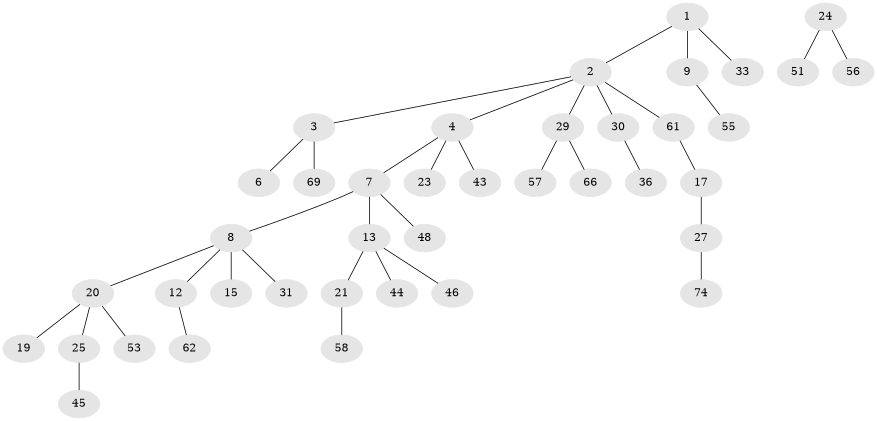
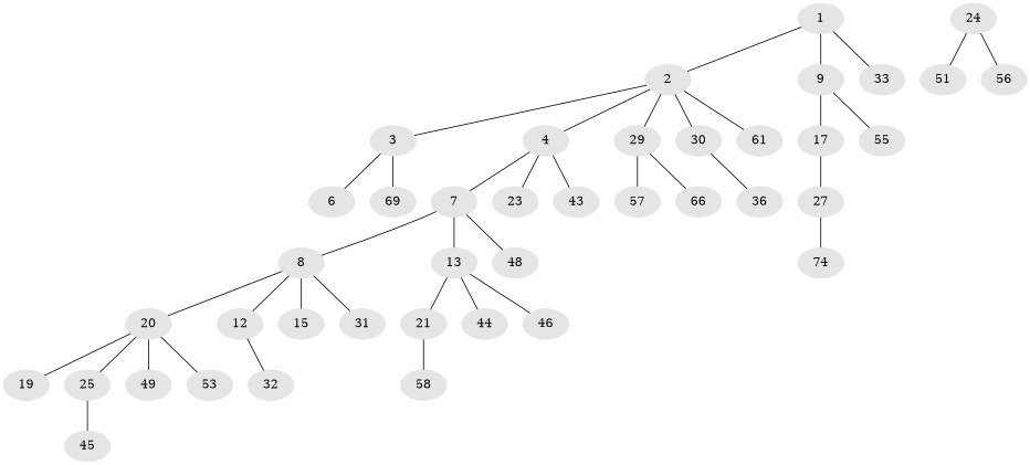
  graph {
    node [color=gray90 style=filled]
    1 [super="+18"]
    2 [super="+35"]
    9 [super="+20"]
    33
    3 [super="+34"]
    4 [super="+5"]
    29 [super="+65"]
    30
    61
    17
    55 [super="+71"]
    6 [super="+42"]
    69
    7 [super="+47"]
    23 [super="+60"]
    43
    57
    66
    36 [super="+50"]
    8 [super="+37"]
    13 [super="+26"]
    48
    n23 [label=20 super="+11"]
    12 [super="+14"]
    15 [super="+54"]
    31
    21 [super="+52"]
    44 [super="+63"]
    46 [super="+67"]
    19
    25 [super="+40"]
+   49
    53
-   32 [super="+41" label=62]
+   32 [super="+41"]
    27 [super="+39"]
    24 [super="+28"]
    51 [super="+59"]
    56
    45 [super="+68"]
    58 [super="+64"]
    n41 [label=74]
    1 -- 2
    1 -- 9
    1 -- 33
    2 -- 3
    2 -- 4
    2 -- 29
    2 -- 30
    2 -- 61
-   61 -- 17
+   9 -- 17
    9 -- 55
    3 -- 6
    3 -- 69
    4 -- 7
    4 -- 23
    4 -- 43
    29 -- 57
    29 -- 66
    30 -- 36
    17 -- 27
    7 -- 8
    7 -- 13
    7 -- 48
    8 -- n23
    8 -- 12
    8 -- 15
    8 -- 31
    13 -- 21
    13 -- 44
    13 -- 46
    n23 -- 19
    n23 -- 25
+   n23 -- 49
    n23 -- 53
    12 -- 32
    21 -- 58
    25 -- 45
    27 -- n41
    24 -- 51
    24 -- 56
  }
